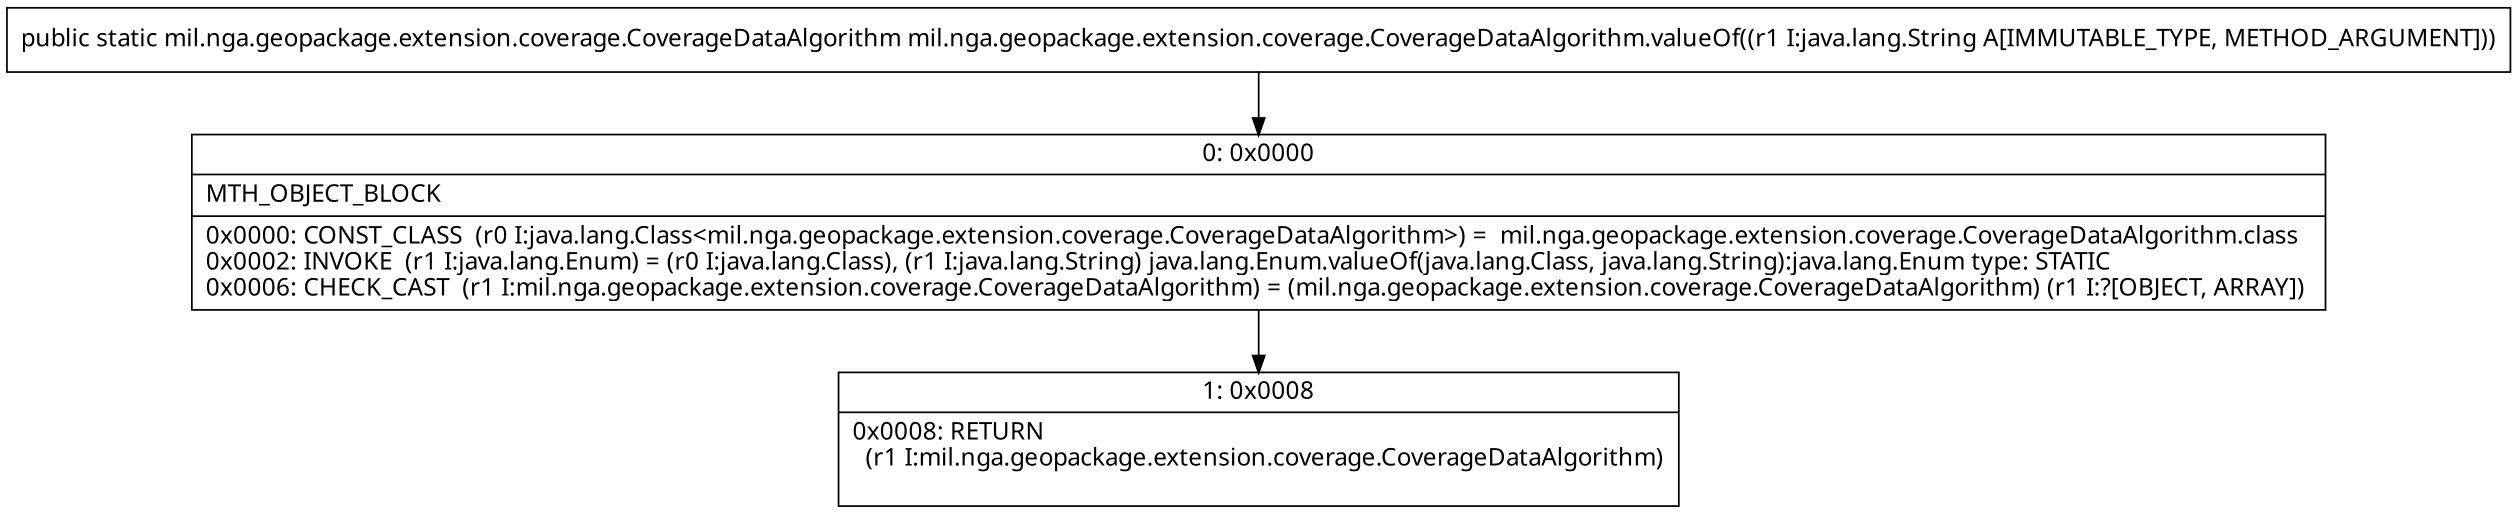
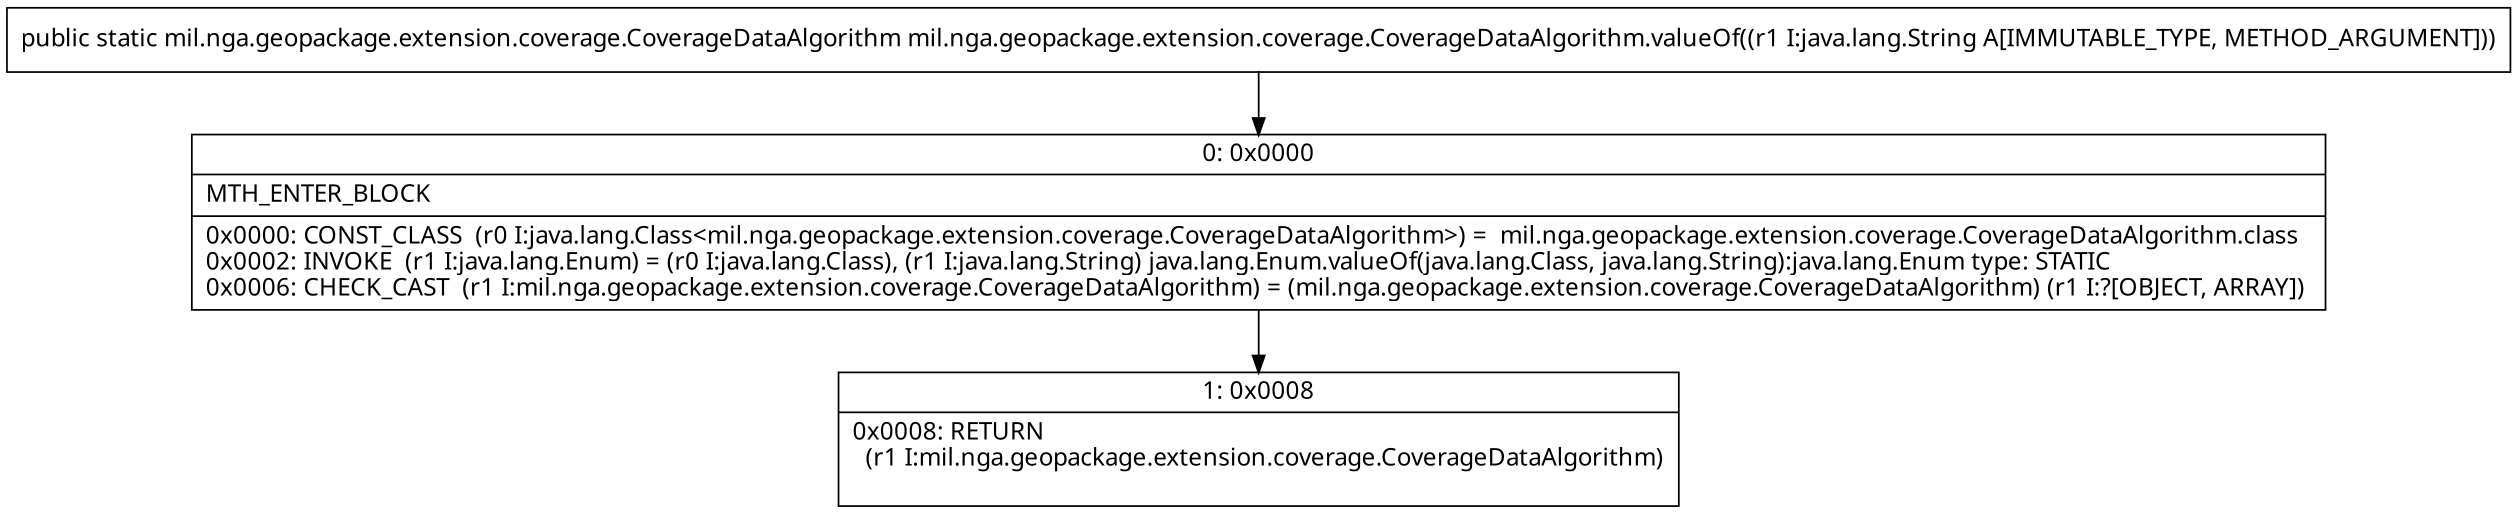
  digraph {
    fontname="Noto Sans"
    node [shape=record style=filled fillcolor=white fontname="Noto Sans"]
    edge [fontname="Noto Sans"]
-   n1 [label="{0\:\ 0x0000|MTH_OBJECT_BLOCK\l|0x0000: CONST_CLASS  (r0 I:java.lang.Class\<mil.nga.geopackage.extension.coverage.CoverageDataAlgorithm\>) =  mil.nga.geopackage.extension.coverage.CoverageDataAlgorithm.class \l0x0002: INVOKE  (r1 I:java.lang.Enum) = (r0 I:java.lang.Class), (r1 I:java.lang.String) java.lang.Enum.valueOf(java.lang.Class, java.lang.String):java.lang.Enum type: STATIC \l0x0006: CHECK_CAST  (r1 I:mil.nga.geopackage.extension.coverage.CoverageDataAlgorithm) = (mil.nga.geopackage.extension.coverage.CoverageDataAlgorithm) (r1 I:?[OBJECT, ARRAY]) \l}"]
+   n1 [label="{0\:\ 0x0000|MTH_ENTER_BLOCK\l|0x0000: CONST_CLASS  (r0 I:java.lang.Class\<mil.nga.geopackage.extension.coverage.CoverageDataAlgorithm\>) =  mil.nga.geopackage.extension.coverage.CoverageDataAlgorithm.class \l0x0002: INVOKE  (r1 I:java.lang.Enum) = (r0 I:java.lang.Class), (r1 I:java.lang.String) java.lang.Enum.valueOf(java.lang.Class, java.lang.String):java.lang.Enum type: STATIC \l0x0006: CHECK_CAST  (r1 I:mil.nga.geopackage.extension.coverage.CoverageDataAlgorithm) = (mil.nga.geopackage.extension.coverage.CoverageDataAlgorithm) (r1 I:?[OBJECT, ARRAY]) \l}"]
    n2 [label="{1\:\ 0x0008|0x0008: RETURN  \l  (r1 I:mil.nga.geopackage.extension.coverage.CoverageDataAlgorithm)\l \l}"]
    n3 [label="{public static mil.nga.geopackage.extension.coverage.CoverageDataAlgorithm mil.nga.geopackage.extension.coverage.CoverageDataAlgorithm.valueOf((r1 I:java.lang.String A[IMMUTABLE_TYPE, METHOD_ARGUMENT])) }"]
    n1 -> n2
    n3 -> n1
  }
